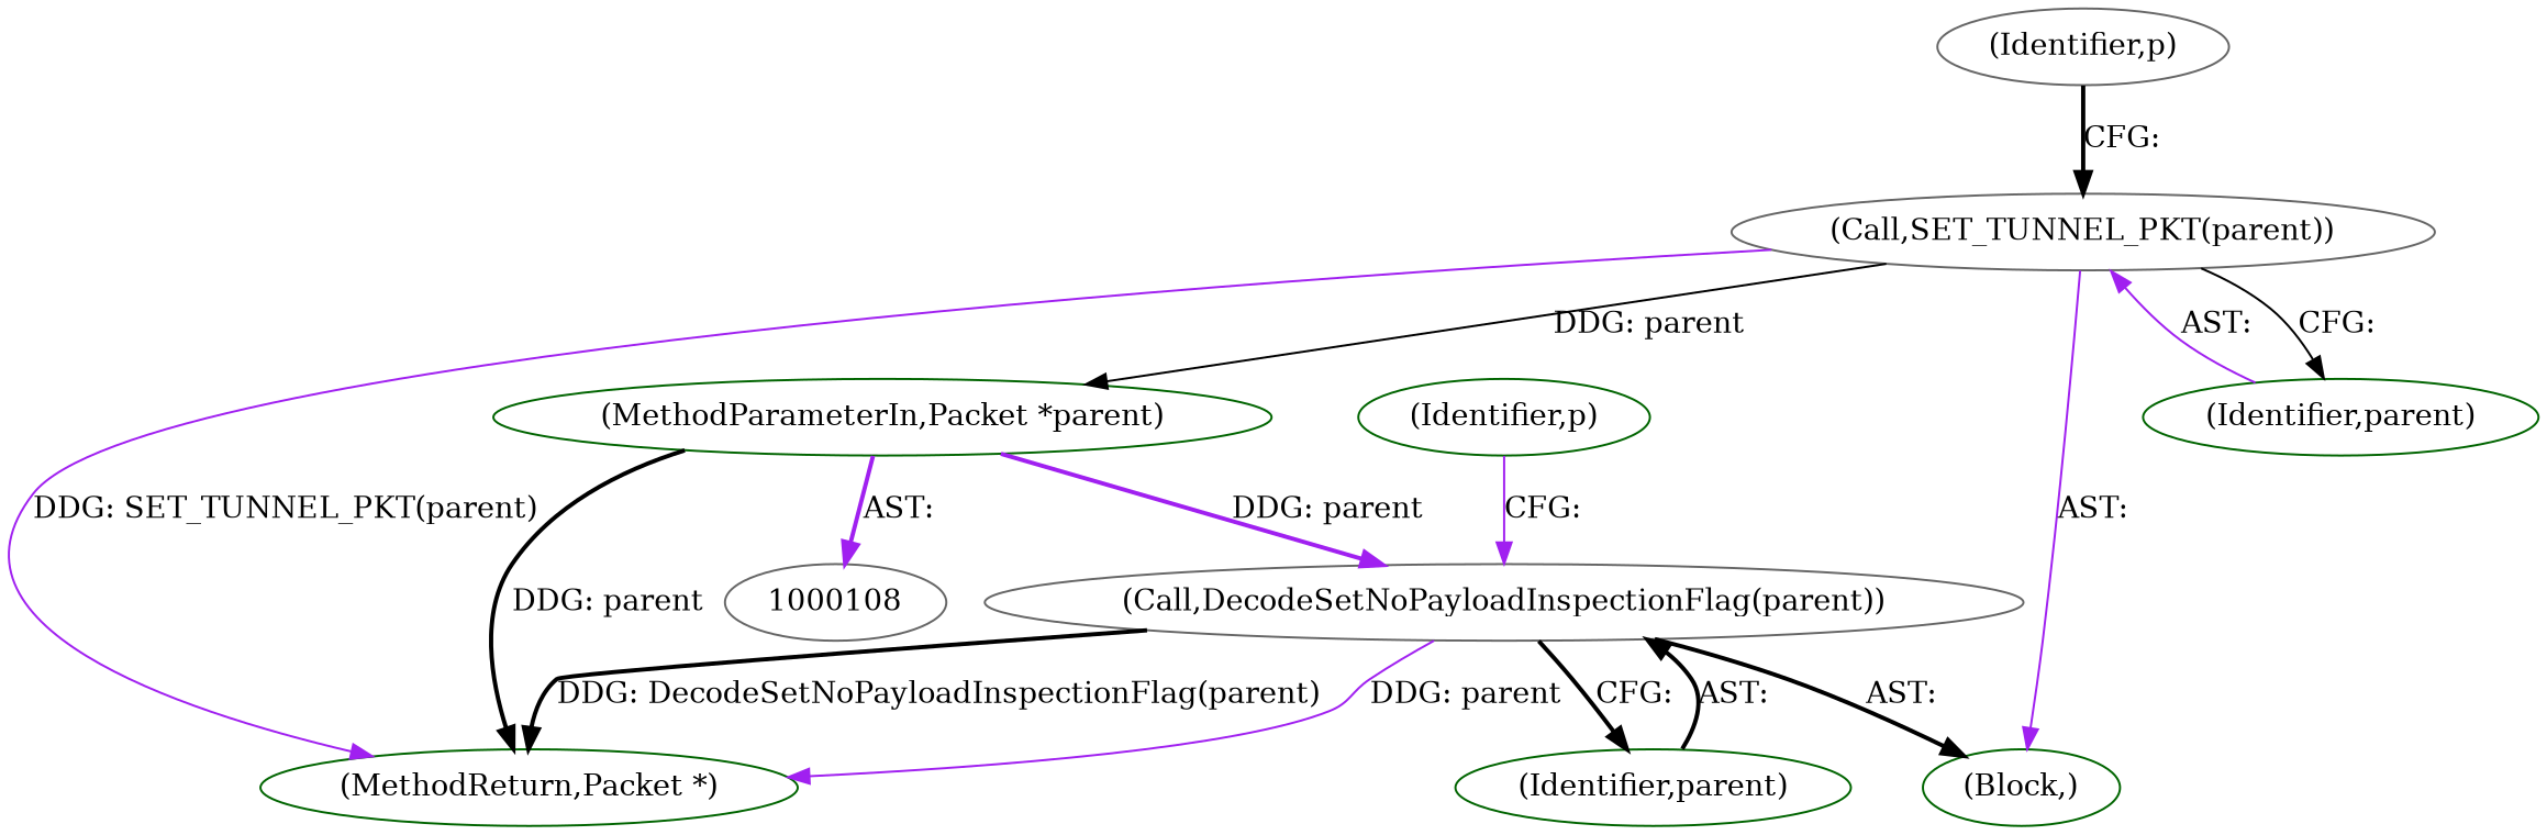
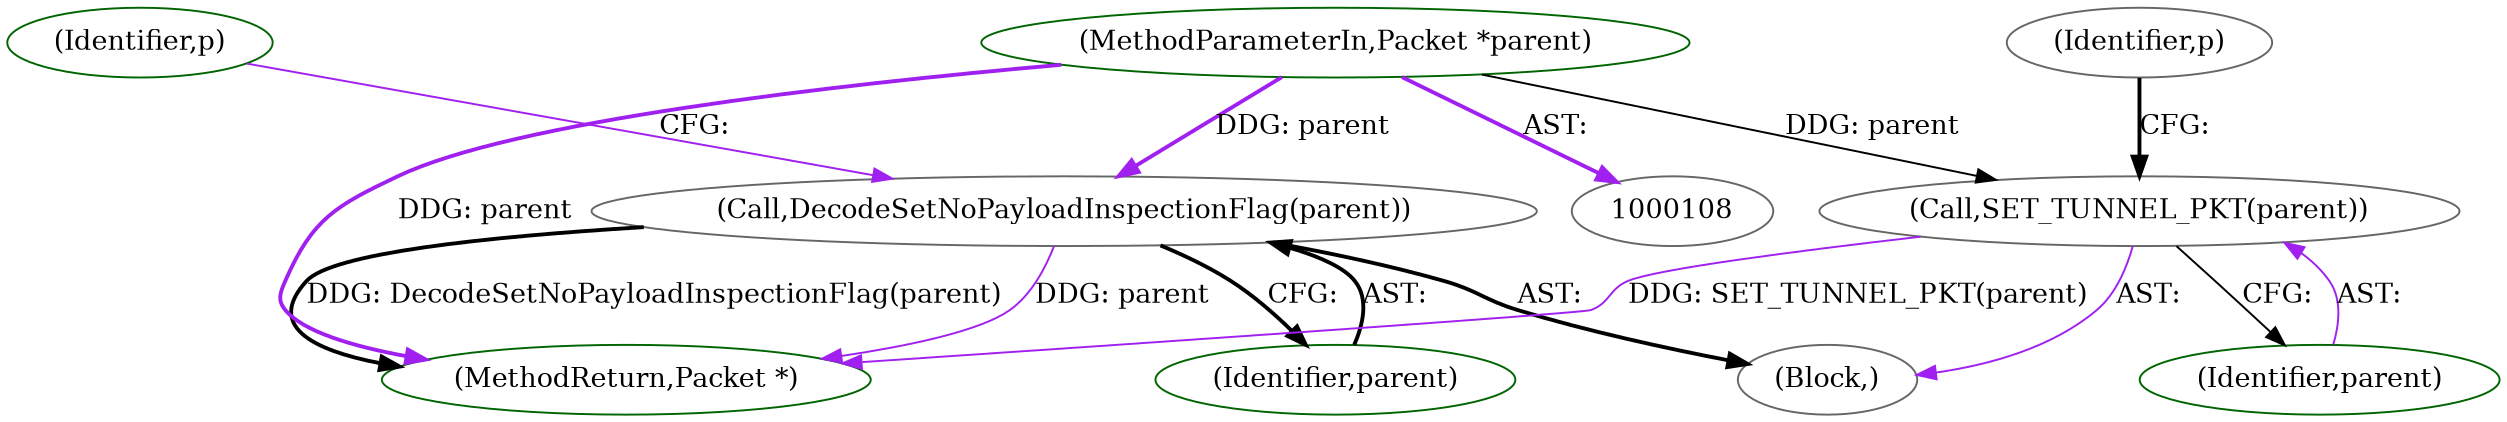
  digraph {
    node [color=gray40]
    edge [color=purple style=bold]
    n1 [label="(Call,DecodeSetNoPayloadInspectionFlag(parent))"]
-   n2 [color=darkgreen label="(Block,)"]
+   n2 [label="(Block,)"]
    n3 [color=darkgreen label="(Identifier,parent)"]
    n4 [color=darkgreen label="(MethodReturn,Packet *)"]
    n5 [label="(Call,SET_TUNNEL_PKT(parent))"]
    n6 [color=darkgreen label="(Identifier,parent)"]
    n7 [color=darkgreen label="(MethodParameterIn,Packet *parent)"]
    1000108
    n9 [label="(Identifier,p)"]
    n10 [color=darkgreen label="(Identifier,p)"]
    n1 -> n2 [color=black label="AST: "]
    n1 -> n3 [color=black label="CFG: "]
    n1 -> n4 [label="DDG: parent" style=solid]
    n1 -> n4 [color=black label="DDG: DecodeSetNoPayloadInspectionFlag(parent)"]
    n3 -> n1 [color=black label="AST: "]
    n5 -> n2 [label="AST: " style=solid]
    n5 -> n4 [label="DDG: SET_TUNNEL_PKT(parent)" style=solid]
    n5 -> n6 [color=black label="CFG: " style=solid]
    n6 -> n5 [label="AST: " style=solid]
    n7 -> n1 [label="DDG: parent"]
-   n7 -> n4 [color=black label="DDG: parent"]
-   n5 -> n7 [color=black label="DDG: parent" style=solid]
+   n7 -> n4 [label="DDG: parent"]
+   n7 -> n5 [color=black label="DDG: parent" style=solid]
    n7 -> 1000108 [label="AST: "]
    n9 -> n5 [color=black label="CFG: "]
    n10 -> n1 [label="CFG: " style=solid]
  }
